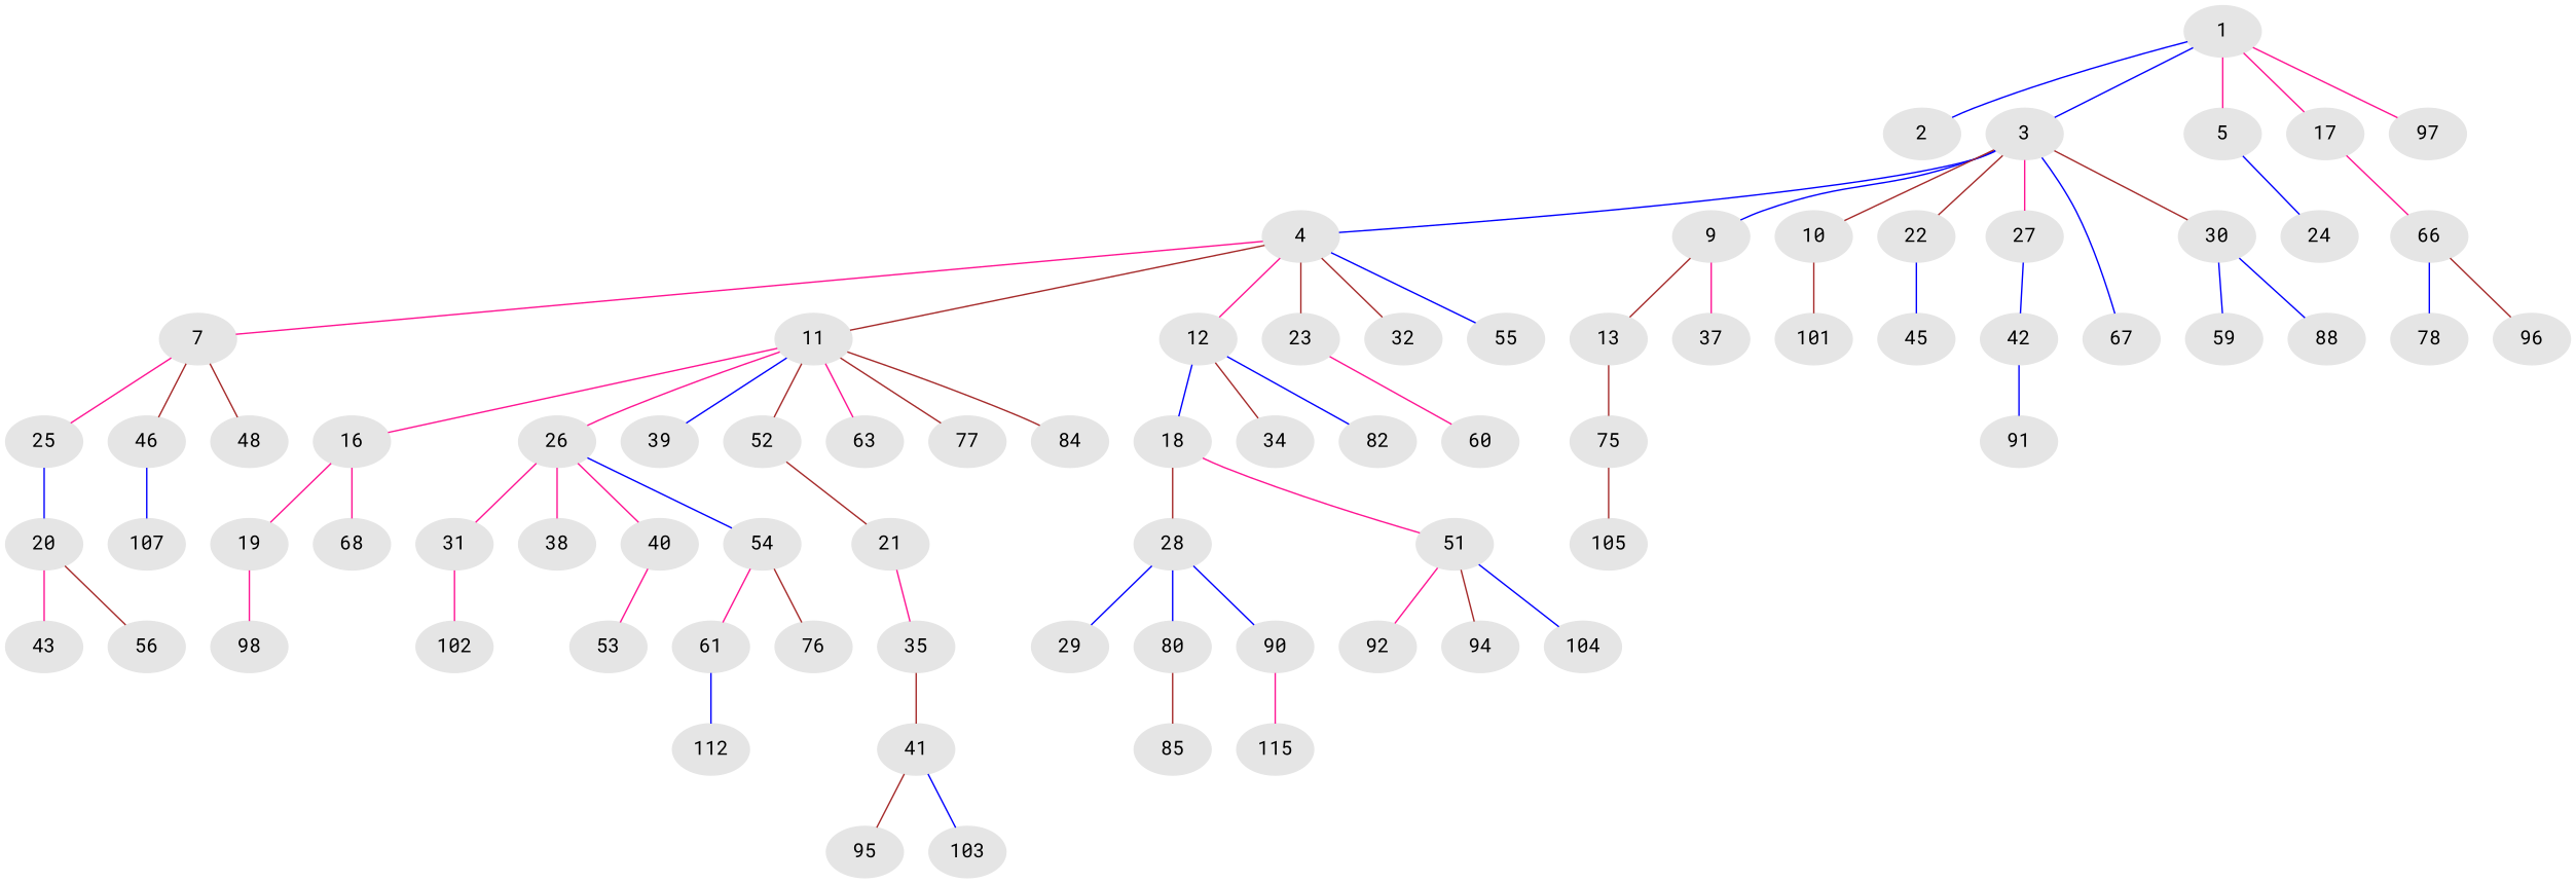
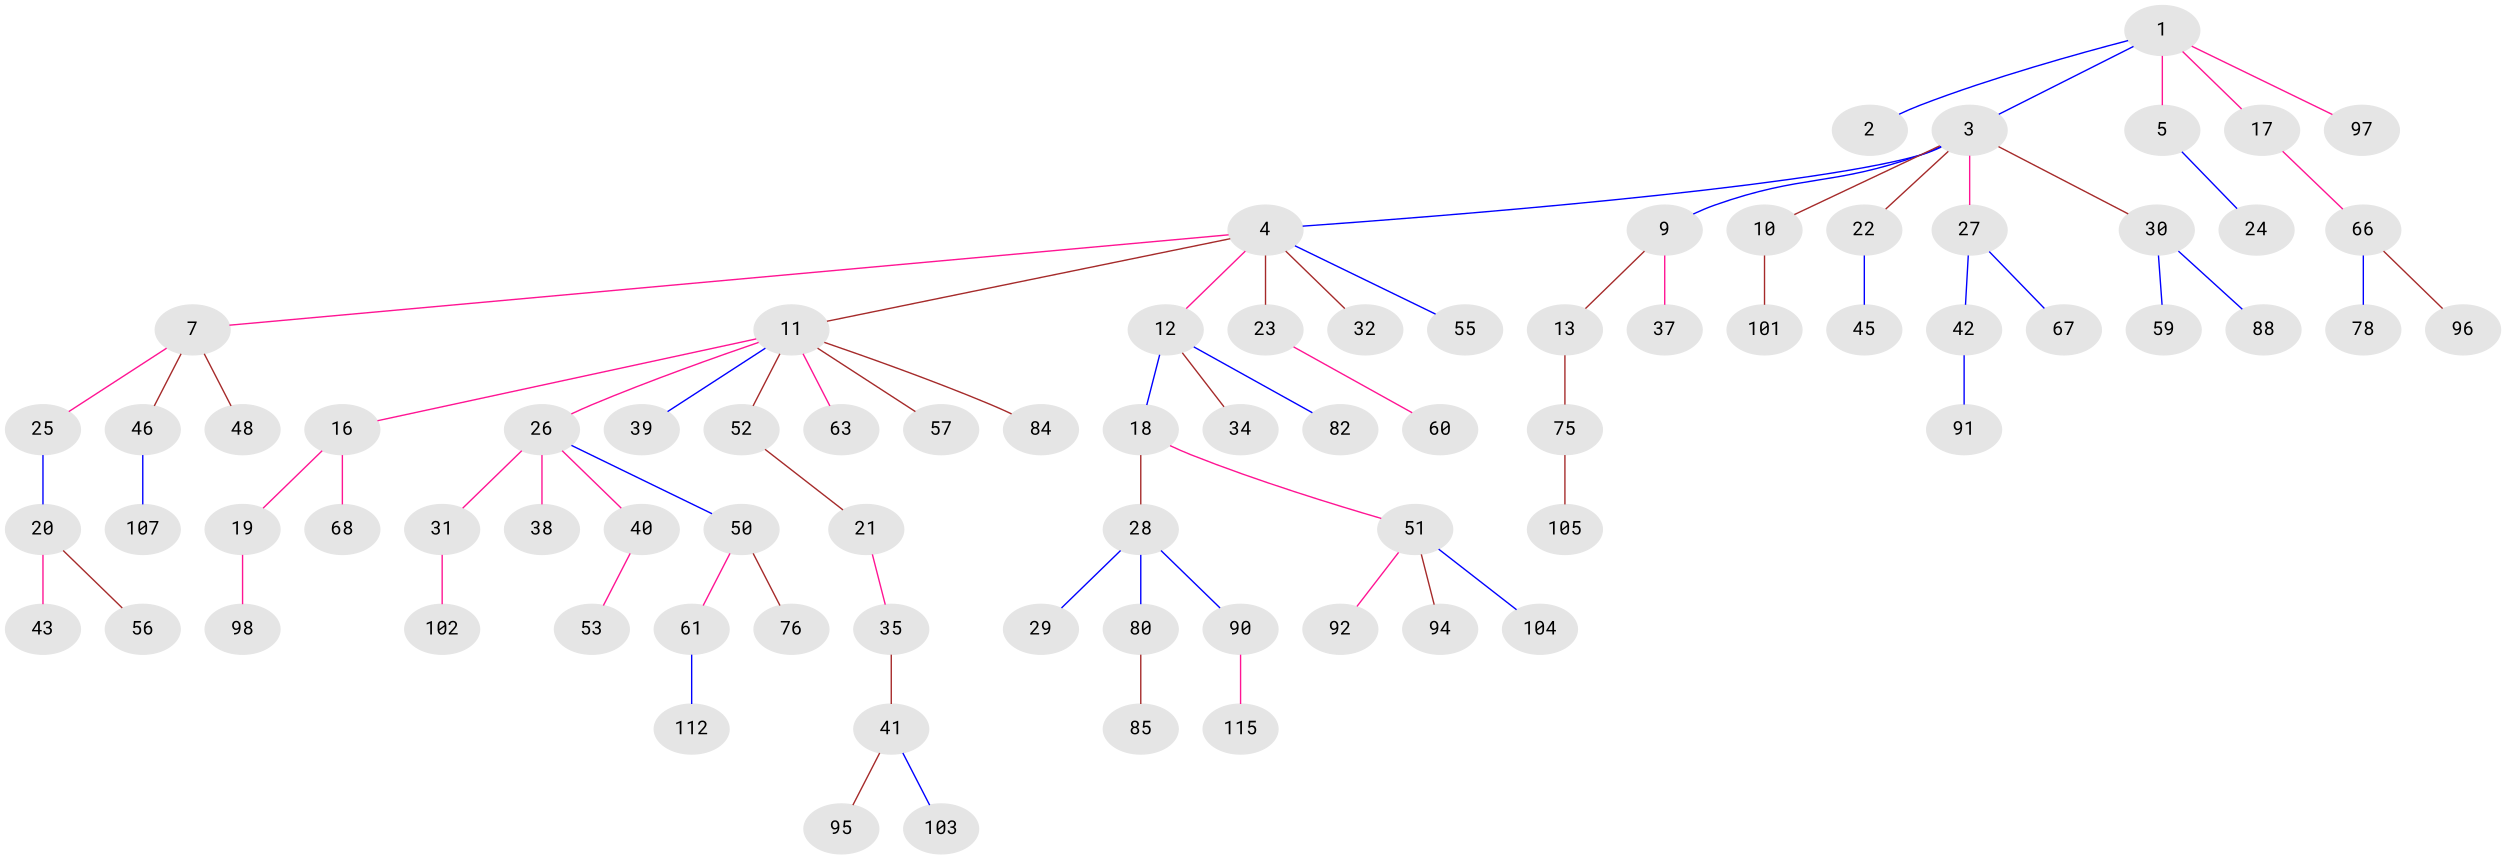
  graph {
    fontname="Roboto Mono"
    node [color=gray90 fontname="Roboto Mono" style=filled]
    edge [color=deeppink fontname="Roboto Mono"]
    1 [super="+69"]
    2
    3 [super="+8"]
    5 [super="+113"]
    17 [super="+111"]
    97
    4 [super="+6"]
    9
    10 [super="+58"]
    22 [super="+72"]
    27 [super="+81"]
    30 [super="+65"]
    67
    24
    66 [super="+71"]
    7 [super="+14"]
    11 [super="+57"]
    12 [super="+15"]
    23 [super="+47"]
    32
    55
    13 [super="+44"]
    37
    101
    45 [super="+49"]
    42 [super="+87"]
    59
    88
    25
    46
    48 [super="+89"]
    16 [super="+54"]
    26 [super="+36"]
    39
    52 [super="+99"]
    63
-   77
+   77 [label=57]
    84
    18
    34
    82 [super="+109"]
    60 [super="+62"]
    20 [super="+110"]
    43
    56
    107
    75 [super="+106"]
    19
    68 [super="+100"]
    21 [super="+70"]
    35
    31 [super="+33"]
    38 [super="+114"]
    40
-   50 [super="+73" label=54]
+   50 [super="+73"]
    28 [super="+74"]
    51 [super="+93"]
    105
    98 [super="+108"]
    78
    96
    29
    80 [super="+83"]
    90
    92
    94
    104
    41 [super="+86"]
    102
    53
    61 [super="+64"]
    76
    91
    85
    115
    95
    103 [super="+116"]
    112
    1 -- 2 [color=blue]
    1 -- 3 [color=blue]
    1 -- 5
    1 -- 17
    1 -- 97
    3 -- 4 [color=blue]
    3 -- 9 [color=blue]
    3 -- 10 [color=brown]
    3 -- 22 [color=brown]
    3 -- 27
    3 -- 30 [color=brown]
-   3 -- 67 [color=blue]
+   27 -- 67 [color=blue]
    5 -- 24 [color=blue]
    17 -- 66
    4 -- 7
    4 -- 11 [color=brown]
    4 -- 12
    4 -- 23 [color=brown]
    4 -- 32 [color=brown]
    4 -- 55 [color=blue]
    9 -- 13 [color=brown]
    9 -- 37
    10 -- 101 [color=brown]
    22 -- 45 [color=blue]
    27 -- 42 [color=blue]
    30 -- 59 [color=blue]
    30 -- 88 [color=blue]
    66 -- 78 [color=blue]
    66 -- 96 [color=brown]
    7 -- 25
    7 -- 46 [color=brown]
    7 -- 48 [color=brown]
    11 -- 16
    11 -- 26
    11 -- 39 [color=blue]
    11 -- 52 [color=brown]
    11 -- 63
    11 -- 77 [color=brown]
    11 -- 84 [color=brown]
    12 -- 18 [color=blue]
    12 -- 34 [color=brown]
    12 -- 82 [color=blue]
    23 -- 60
    13 -- 75 [color=brown]
    42 -- 91 [color=blue]
    25 -- 20 [color=blue]
    46 -- 107 [color=blue]
    16 -- 19
    16 -- 68
    26 -- 31
    26 -- 38
    26 -- 40
    26 -- 50 [color=blue]
    52 -- 21 [color=brown]
    18 -- 28 [color=brown]
    18 -- 51
    20 -- 43
    20 -- 56 [color=brown]
    75 -- 105 [color=brown]
    19 -- 98
    21 -- 35
    35 -- 41 [color=brown]
    31 -- 102
    40 -- 53
    50 -- 61
    50 -- 76 [color=brown]
    28 -- 29 [color=blue]
    28 -- 80 [color=blue]
    28 -- 90 [color=blue]
    51 -- 92
    51 -- 94 [color=brown]
    51 -- 104 [color=blue]
    80 -- 85 [color=brown]
    90 -- 115
    41 -- 95 [color=brown]
    41 -- 103 [color=blue]
    61 -- 112 [color=blue]
  }
